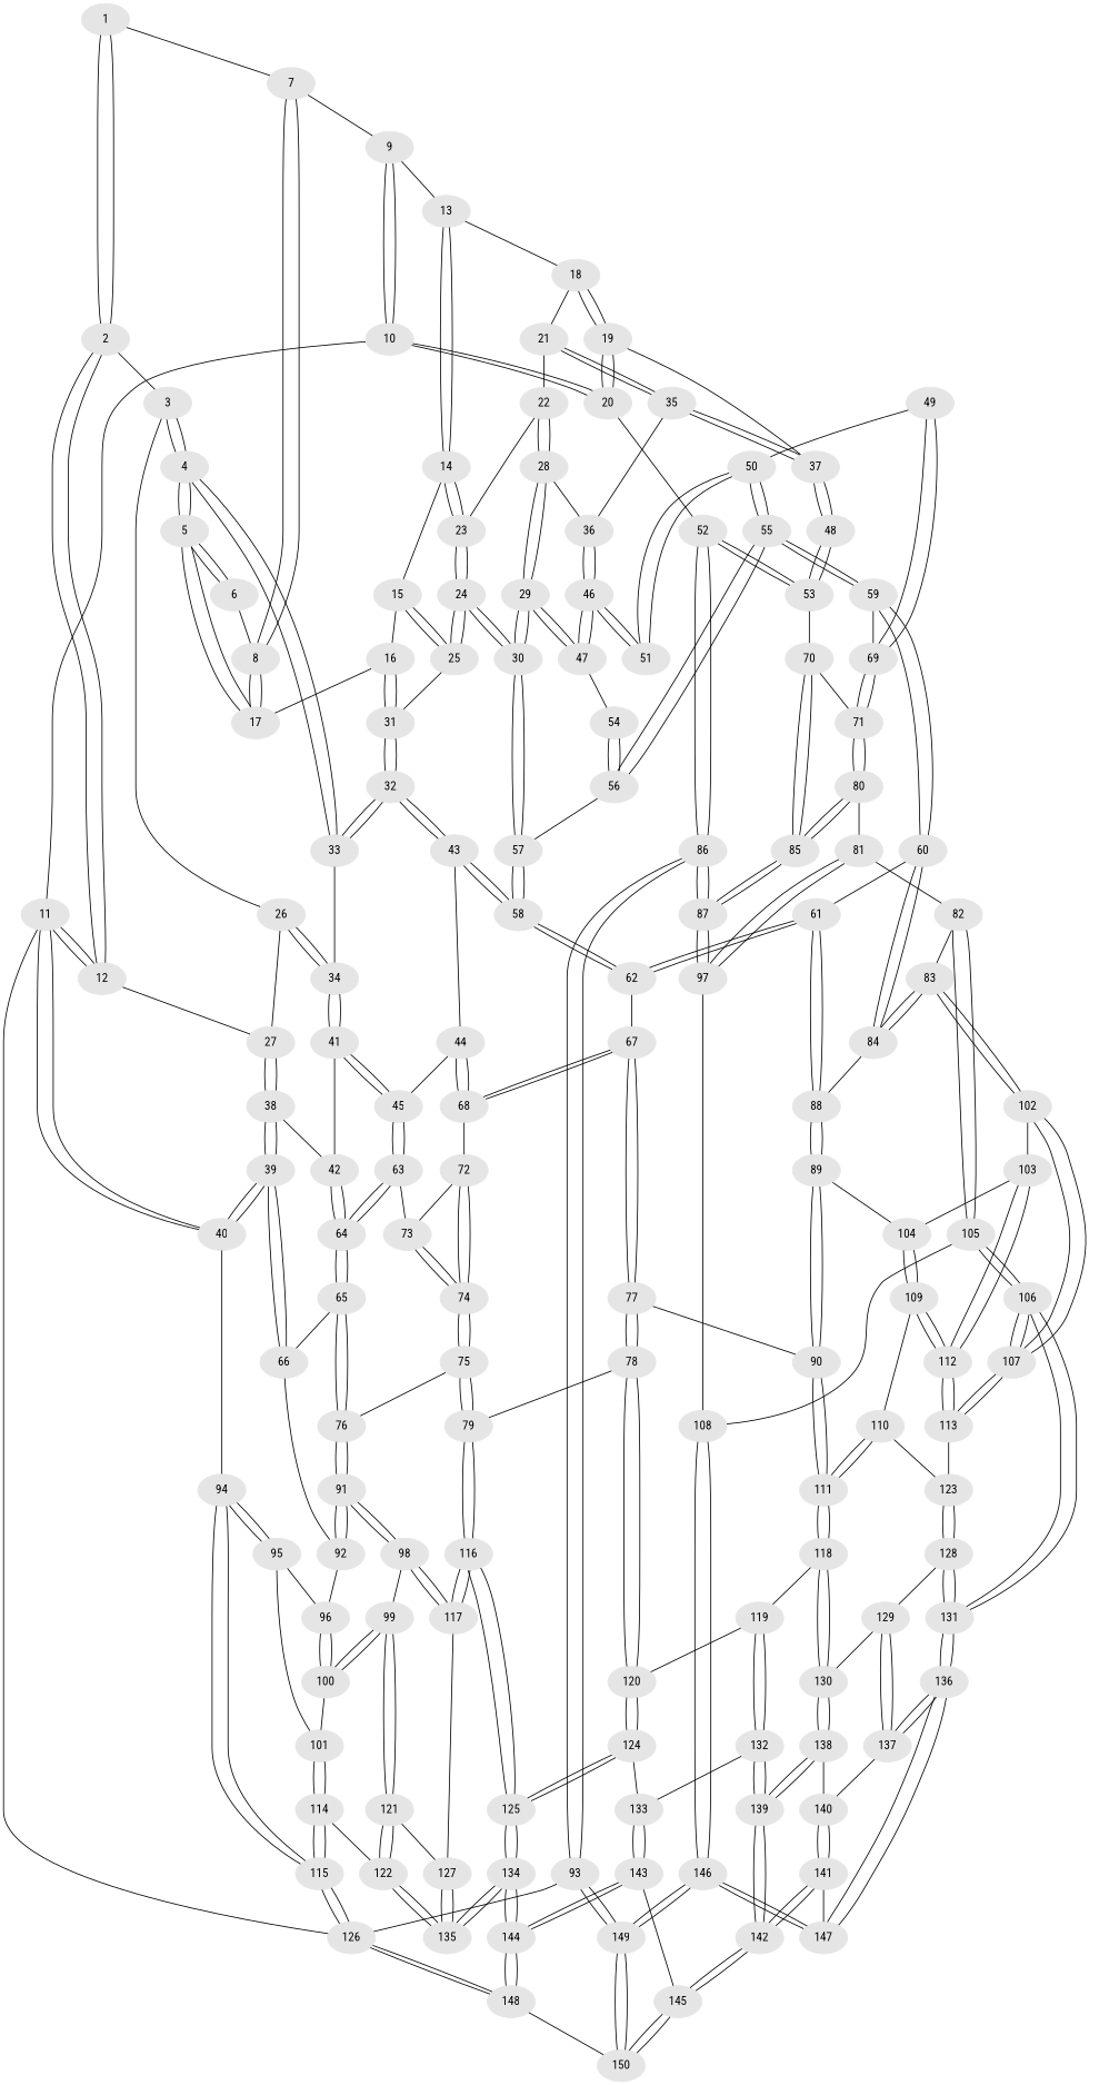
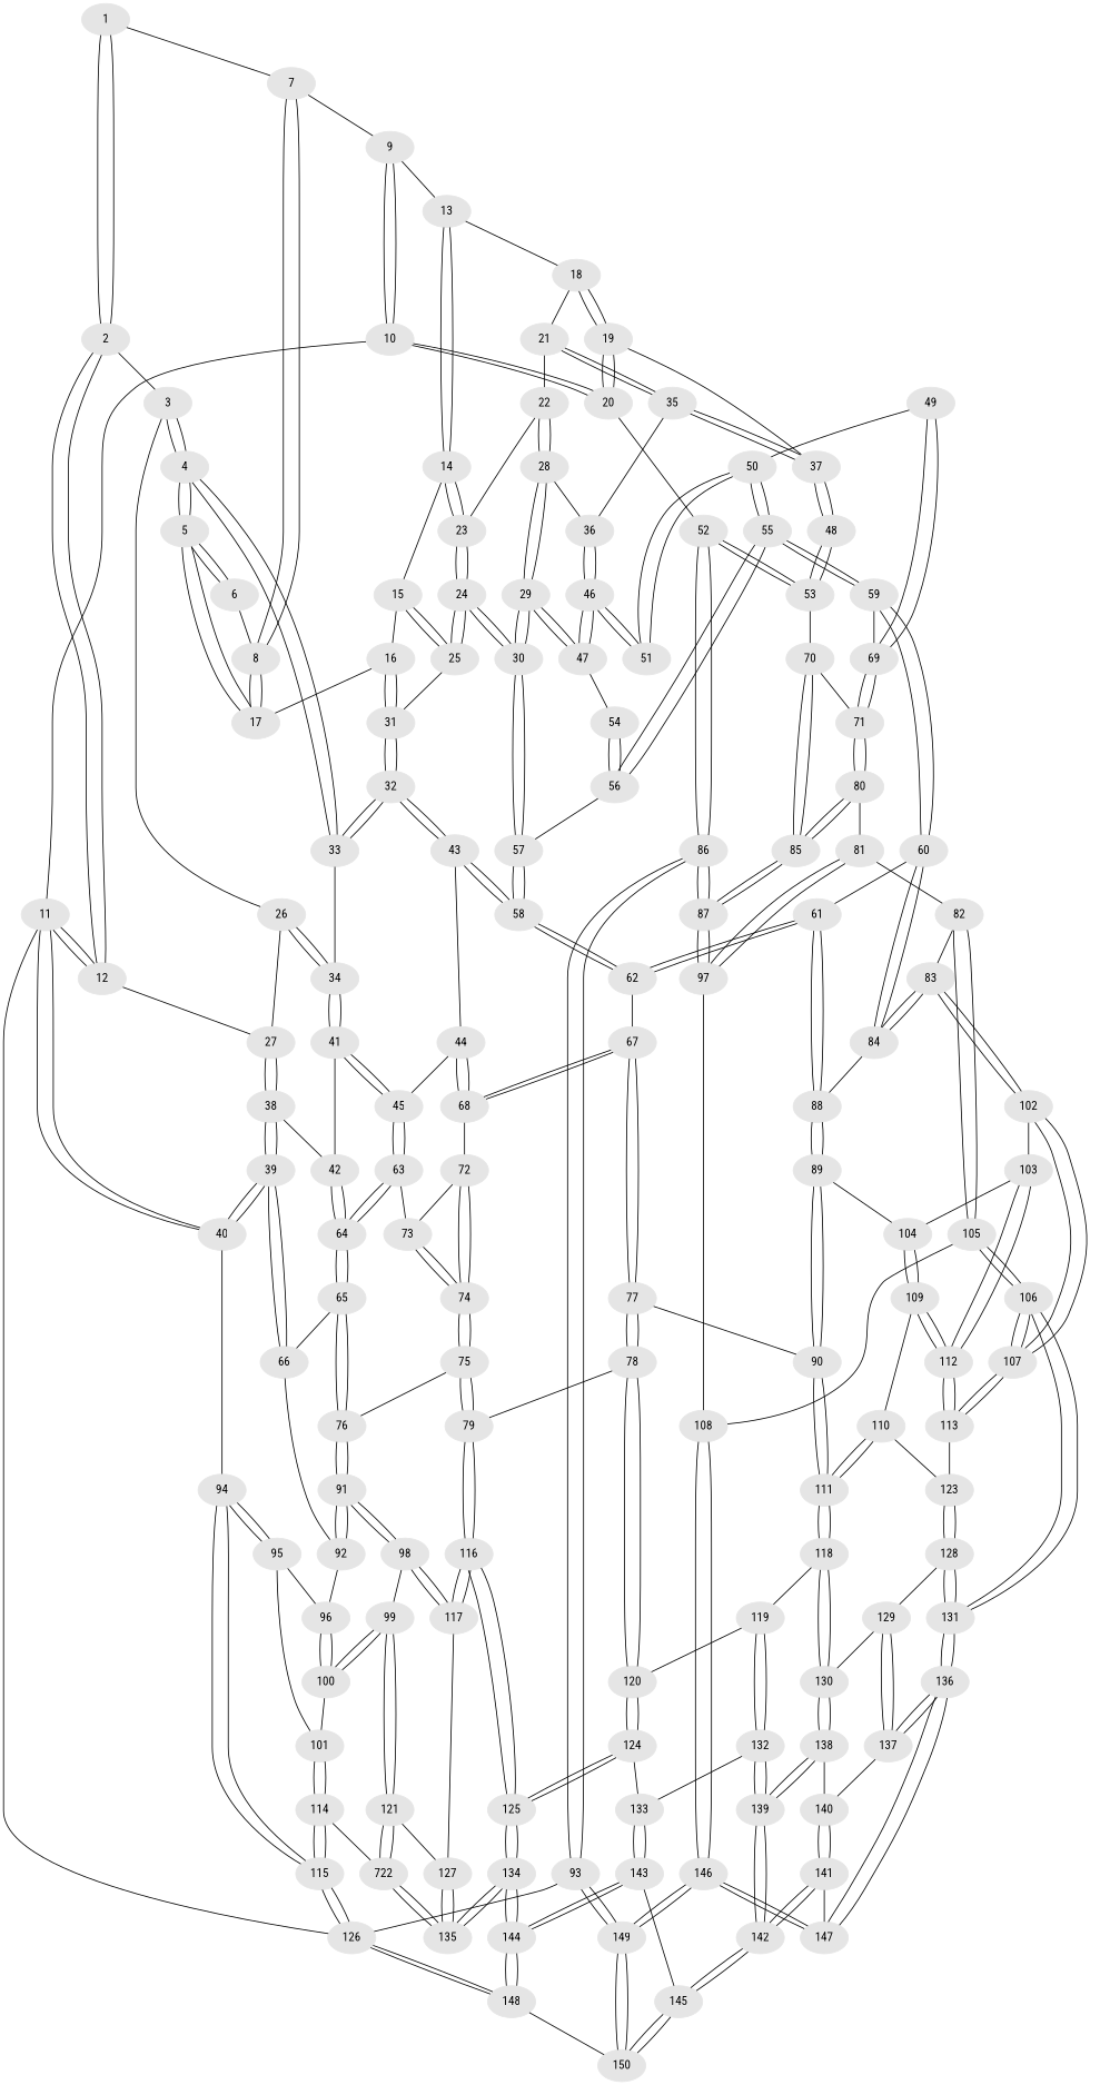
  graph {
    fontname="Roboto Condensed"
    node [color=gray90 fontname="Roboto Condensed" style=filled]
    edge [fontname="Roboto Condensed"]
    1
    2
    7
    3
    12
    8
    9
    4
    26
    27
    5
    33
    34
    6
    17
    10
    13
    11
    20
    14
    18
    40
    126
    52
    93
    149
    94
    148
    38
    15
    23
    19
    21
    16
    25
    24
    31
    32
    37
    22
    35
    48
    53
    86
    28
    36
    29
    30
    57
    41
    39
    42
    47
    46
    54
    58
    43
    44
    45
    51
    66
    64
    92
    95
    115
    63
    65
    68
    62
    72
    73
    56
    49
    50
    69
    70
    55
    71
    59
    87
    85
    60
    67
    61
    84
    88
    89
    77
    74
    76
    91
    96
    78
    90
    80
    81
    75
    79
    116
    98
    120
    111
    124
    117
    125
    82
    97
    83
    105
    108
    102
    106
    103
    107
    104
    109
    118
    99
    100
    150
    101
    114
    146
    121
    127
-   122
+   122 [label=722]
    112
    113
    110
    131
    136
    123
    147
    128
    119
    130
    135
    134
    132
    138
    133
    139
    129
    143
    144
    137
    140
    142
    145
    141
    1 -- 2
    1 -- 2
    1 -- 7
    2 -- 3
    2 -- 12
    2 -- 12
    7 -- 8
    7 -- 8
    7 -- 9
    3 -- 4
    3 -- 4
    3 -- 26
    12 -- 27
    8 -- 17
    8 -- 17
    9 -- 10
    9 -- 10
    9 -- 13
    4 -- 5
    4 -- 5
    4 -- 33
    4 -- 33
    26 -- 27
    26 -- 34
    26 -- 34
    27 -- 38
    27 -- 38
    5 -- 6
    5 -- 6
    5 -- 17
    5 -- 17
    33 -- 34
    34 -- 41
    34 -- 41
    6 -- 8
    10 -- 11
    10 -- 20
    10 -- 20
    13 -- 14
    13 -- 14
    13 -- 18
    11 -- 12
    11 -- 12
    11 -- 40
    11 -- 40
    11 -- 126
    20 -- 52
    14 -- 15
    14 -- 23
    14 -- 23
    18 -- 19
    18 -- 19
    18 -- 21
    40 -- 94
    126 -- 148
    126 -- 148
    52 -- 53
    52 -- 53
    52 -- 86
    52 -- 86
    93 -- 126
    93 -- 149
    93 -- 149
    149 -- 150
    149 -- 150
    94 -- 95
    94 -- 95
    94 -- 115
    94 -- 115
    148 -- 150
    38 -- 39
    38 -- 39
    38 -- 42
    15 -- 16
    15 -- 25
    15 -- 25
    23 -- 24
    23 -- 24
    19 -- 20
    19 -- 20
    19 -- 37
    21 -- 22
    21 -- 35
    21 -- 35
    16 -- 17
    16 -- 31
    16 -- 31
    25 -- 31
    24 -- 25
    24 -- 25
    24 -- 30
    24 -- 30
    31 -- 32
    31 -- 32
    32 -- 33
    32 -- 33
    32 -- 43
    32 -- 43
    37 -- 48
    37 -- 48
    22 -- 23
    22 -- 28
    22 -- 28
    35 -- 37
    35 -- 37
    35 -- 36
    48 -- 53
    48 -- 53
    53 -- 70
    86 -- 93
    86 -- 93
    86 -- 87
    86 -- 87
    28 -- 36
    28 -- 29
    28 -- 29
    36 -- 46
    36 -- 46
    29 -- 30
    29 -- 30
    29 -- 47
    29 -- 47
    30 -- 57
    30 -- 57
    57 -- 58
    57 -- 58
    41 -- 42
    41 -- 45
    41 -- 45
    39 -- 40
    39 -- 40
    39 -- 66
    39 -- 66
    42 -- 64
    42 -- 64
    47 -- 54
    46 -- 47
    46 -- 47
    46 -- 51
    46 -- 51
    54 -- 56
    54 -- 56
    58 -- 62
    58 -- 62
    43 -- 58
    43 -- 58
    43 -- 44
    44 -- 45
    44 -- 68
    44 -- 68
    45 -- 63
    45 -- 63
    66 -- 92
    64 -- 65
    64 -- 65
    92 -- 96
    95 -- 96
    95 -- 101
    115 -- 126
    115 -- 126
    63 -- 64
    63 -- 64
    63 -- 73
    65 -- 66
    65 -- 76
    65 -- 76
    68 -- 72
    62 -- 67
    72 -- 73
    72 -- 74
    72 -- 74
    73 -- 74
    73 -- 74
    56 -- 57
    49 -- 50
    49 -- 69
    49 -- 69
    50 -- 51
    50 -- 51
    50 -- 55
    50 -- 55
    69 -- 71
    69 -- 71
    70 -- 71
    70 -- 85
    70 -- 85
    55 -- 56
    55 -- 56
    55 -- 59
    55 -- 59
    71 -- 80
    71 -- 80
    59 -- 69
    59 -- 60
    59 -- 60
    87 -- 97
    87 -- 97
    85 -- 87
    85 -- 87
    60 -- 61
    60 -- 84
    60 -- 84
    67 -- 68
    67 -- 68
    67 -- 77
    67 -- 77
    61 -- 62
    61 -- 62
    61 -- 88
    61 -- 88
    84 -- 88
    88 -- 89
    88 -- 89
    89 -- 90
    89 -- 90
    89 -- 104
    77 -- 78
    77 -- 78
    77 -- 90
    74 -- 75
    74 -- 75
    76 -- 91
    76 -- 91
    91 -- 92
    91 -- 92
    91 -- 98
    91 -- 98
    96 -- 100
    96 -- 100
    78 -- 79
    78 -- 120
    78 -- 120
    90 -- 111
    90 -- 111
    80 -- 85
    80 -- 85
    80 -- 81
    81 -- 82
    81 -- 97
    81 -- 97
    75 -- 76
    75 -- 79
    75 -- 79
    79 -- 116
    79 -- 116
    116 -- 117
    116 -- 117
    116 -- 125
    116 -- 125
    98 -- 117
    98 -- 117
    98 -- 99
    120 -- 124
    120 -- 124
    111 -- 118
    111 -- 118
    124 -- 125
    124 -- 125
    124 -- 133
    117 -- 127
    125 -- 134
    125 -- 134
    82 -- 83
    82 -- 105
    82 -- 105
    97 -- 108
    83 -- 84
    83 -- 84
    83 -- 102
    83 -- 102
    105 -- 108
    105 -- 106
    105 -- 106
    108 -- 146
    108 -- 146
    102 -- 103
    102 -- 107
    102 -- 107
    106 -- 107
    106 -- 107
    106 -- 131
    106 -- 131
    103 -- 104
    103 -- 112
    103 -- 112
    107 -- 113
    107 -- 113
    104 -- 109
    104 -- 109
    109 -- 112
    109 -- 112
    109 -- 110
    118 -- 119
    118 -- 130
    118 -- 130
    99 -- 100
    99 -- 100
    99 -- 121
    99 -- 121
    100 -- 101
    101 -- 114
    101 -- 114
    114 -- 115
    114 -- 115
    114 -- 122
    146 -- 149
    146 -- 149
    146 -- 147
    146 -- 147
    121 -- 127
    121 -- 122
    121 -- 122
    127 -- 135
    127 -- 135
    122 -- 135
    122 -- 135
    112 -- 113
    112 -- 113
    113 -- 123
    110 -- 111
    110 -- 111
    110 -- 123
    131 -- 136
    131 -- 136
    136 -- 147
    136 -- 147
    136 -- 137
    136 -- 137
    123 -- 128
    123 -- 128
    128 -- 131
    128 -- 131
    128 -- 129
    119 -- 120
    119 -- 132
    119 -- 132
    130 -- 138
    130 -- 138
    134 -- 135
    134 -- 135
    134 -- 144
    134 -- 144
    132 -- 133
    132 -- 139
    132 -- 139
    138 -- 139
    138 -- 139
    138 -- 140
    133 -- 143
    133 -- 143
    139 -- 142
    139 -- 142
    129 -- 130
    129 -- 137
    129 -- 137
    143 -- 144
    143 -- 144
    143 -- 145
    144 -- 148
    144 -- 148
    137 -- 140
    140 -- 141
    140 -- 141
    142 -- 145
    142 -- 145
    145 -- 150
    145 -- 150
    141 -- 147
    141 -- 142
    141 -- 142
  }
